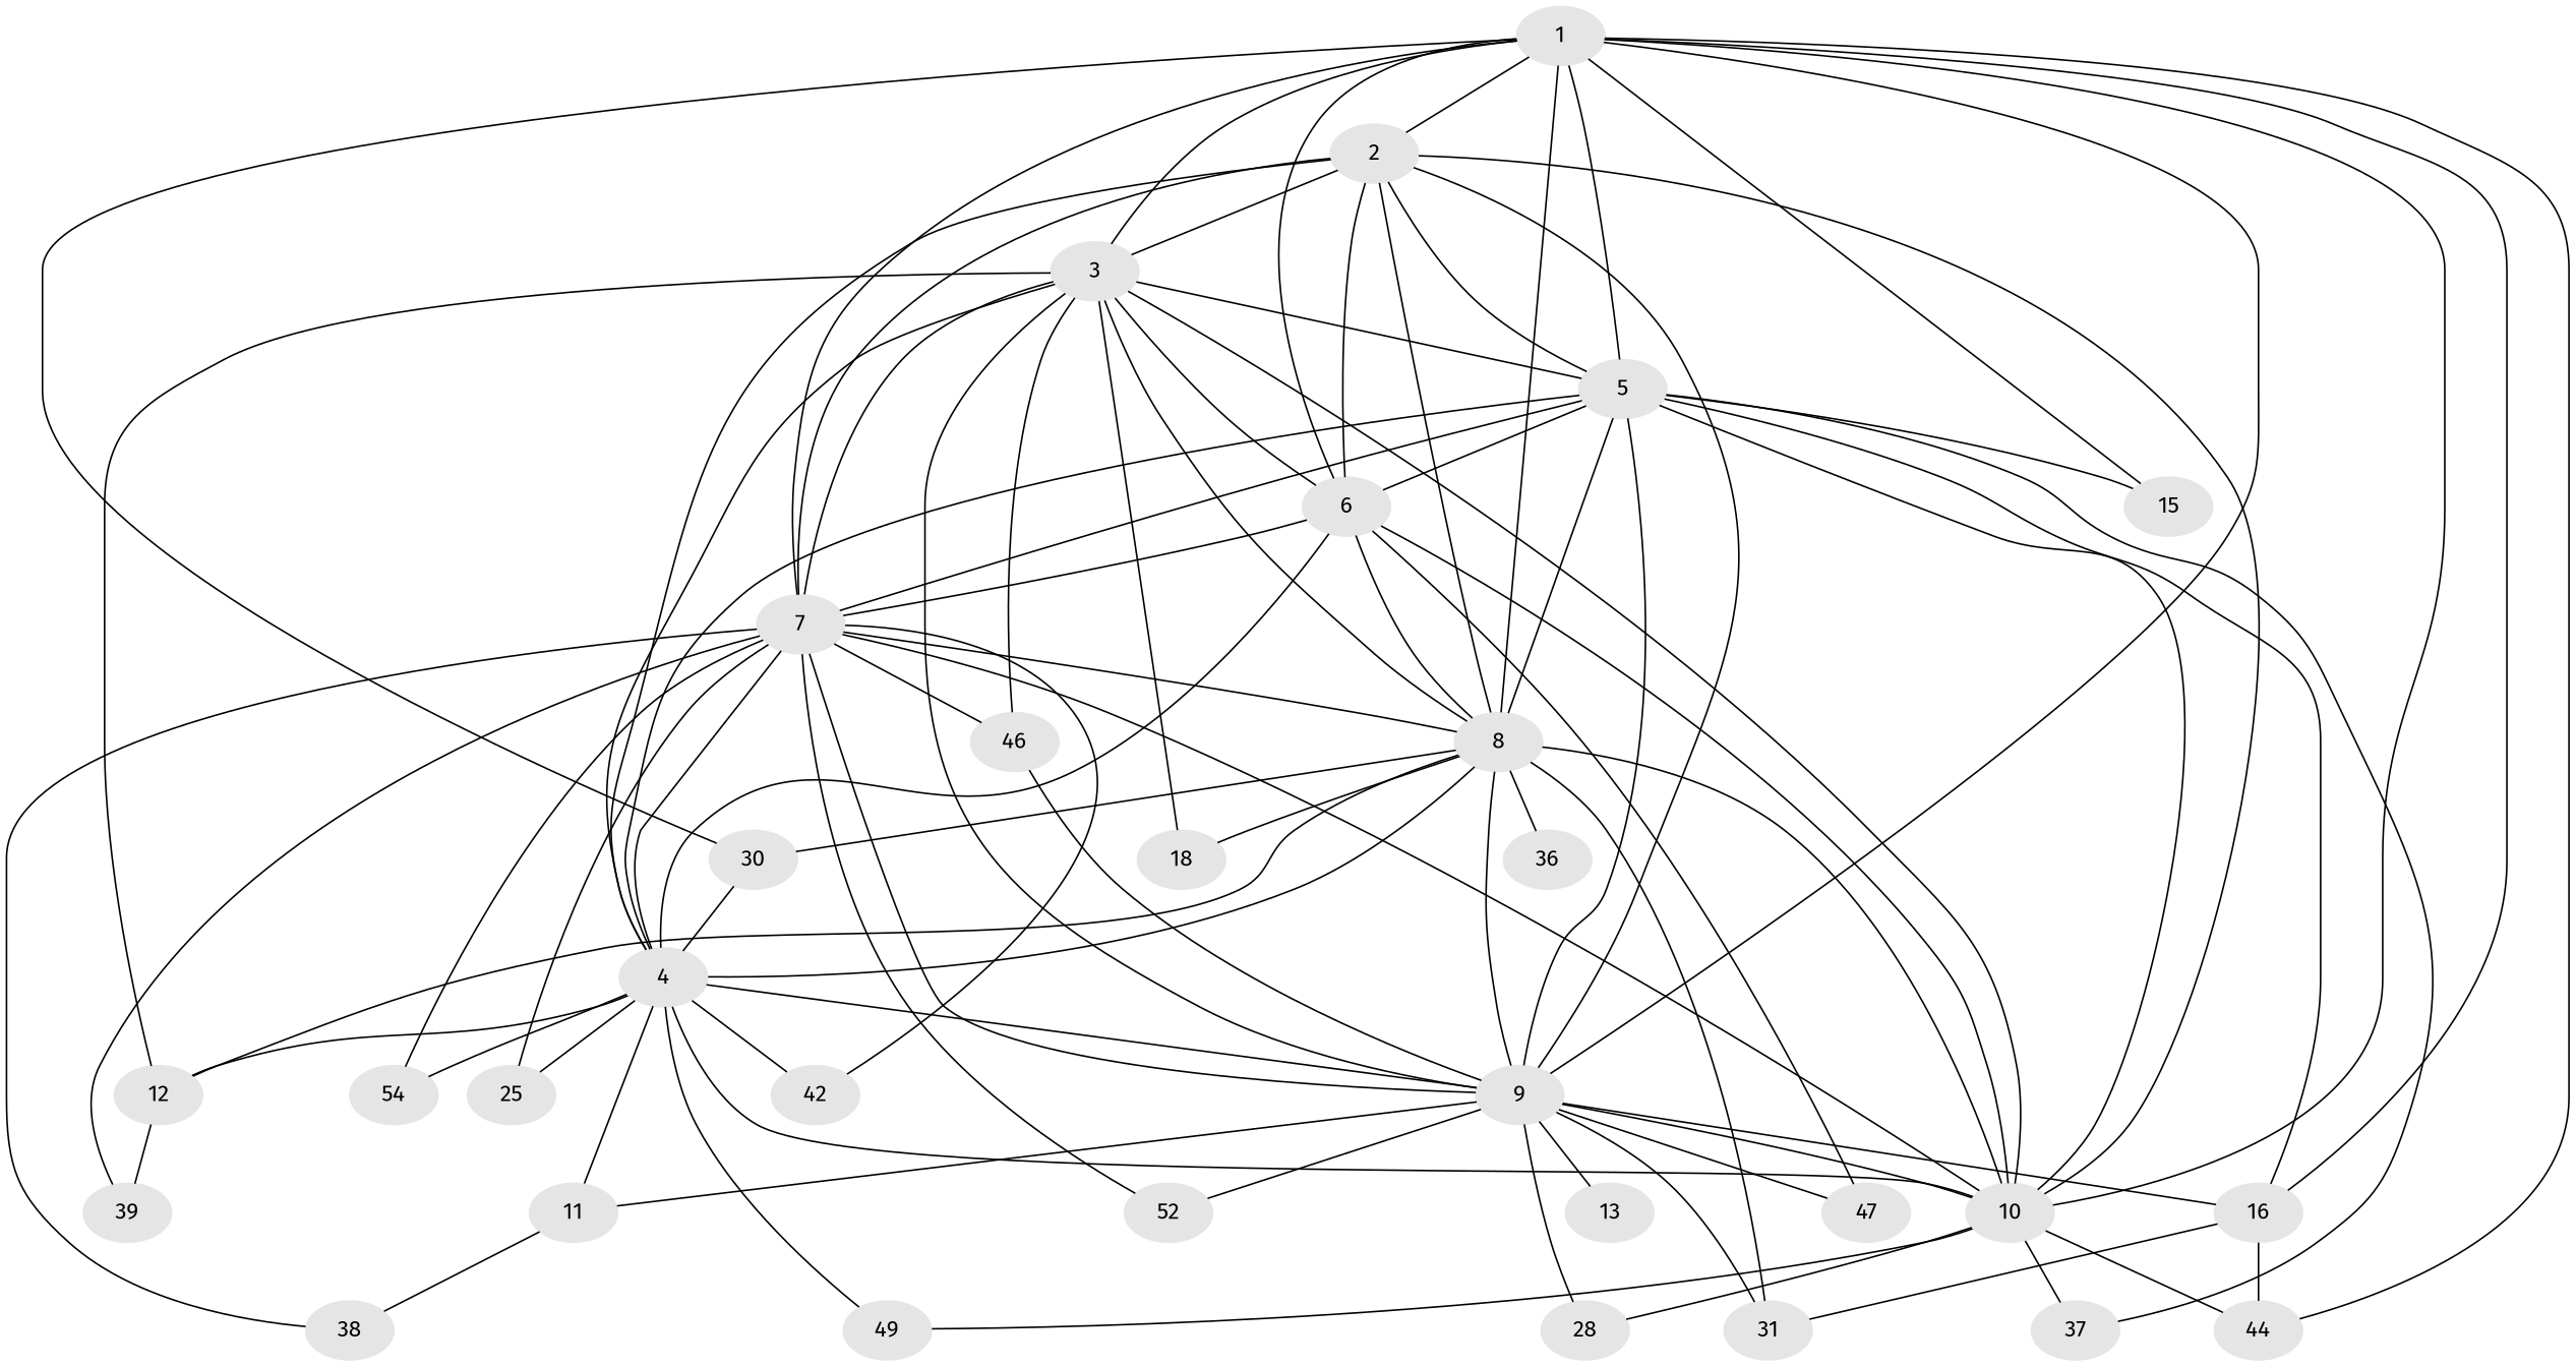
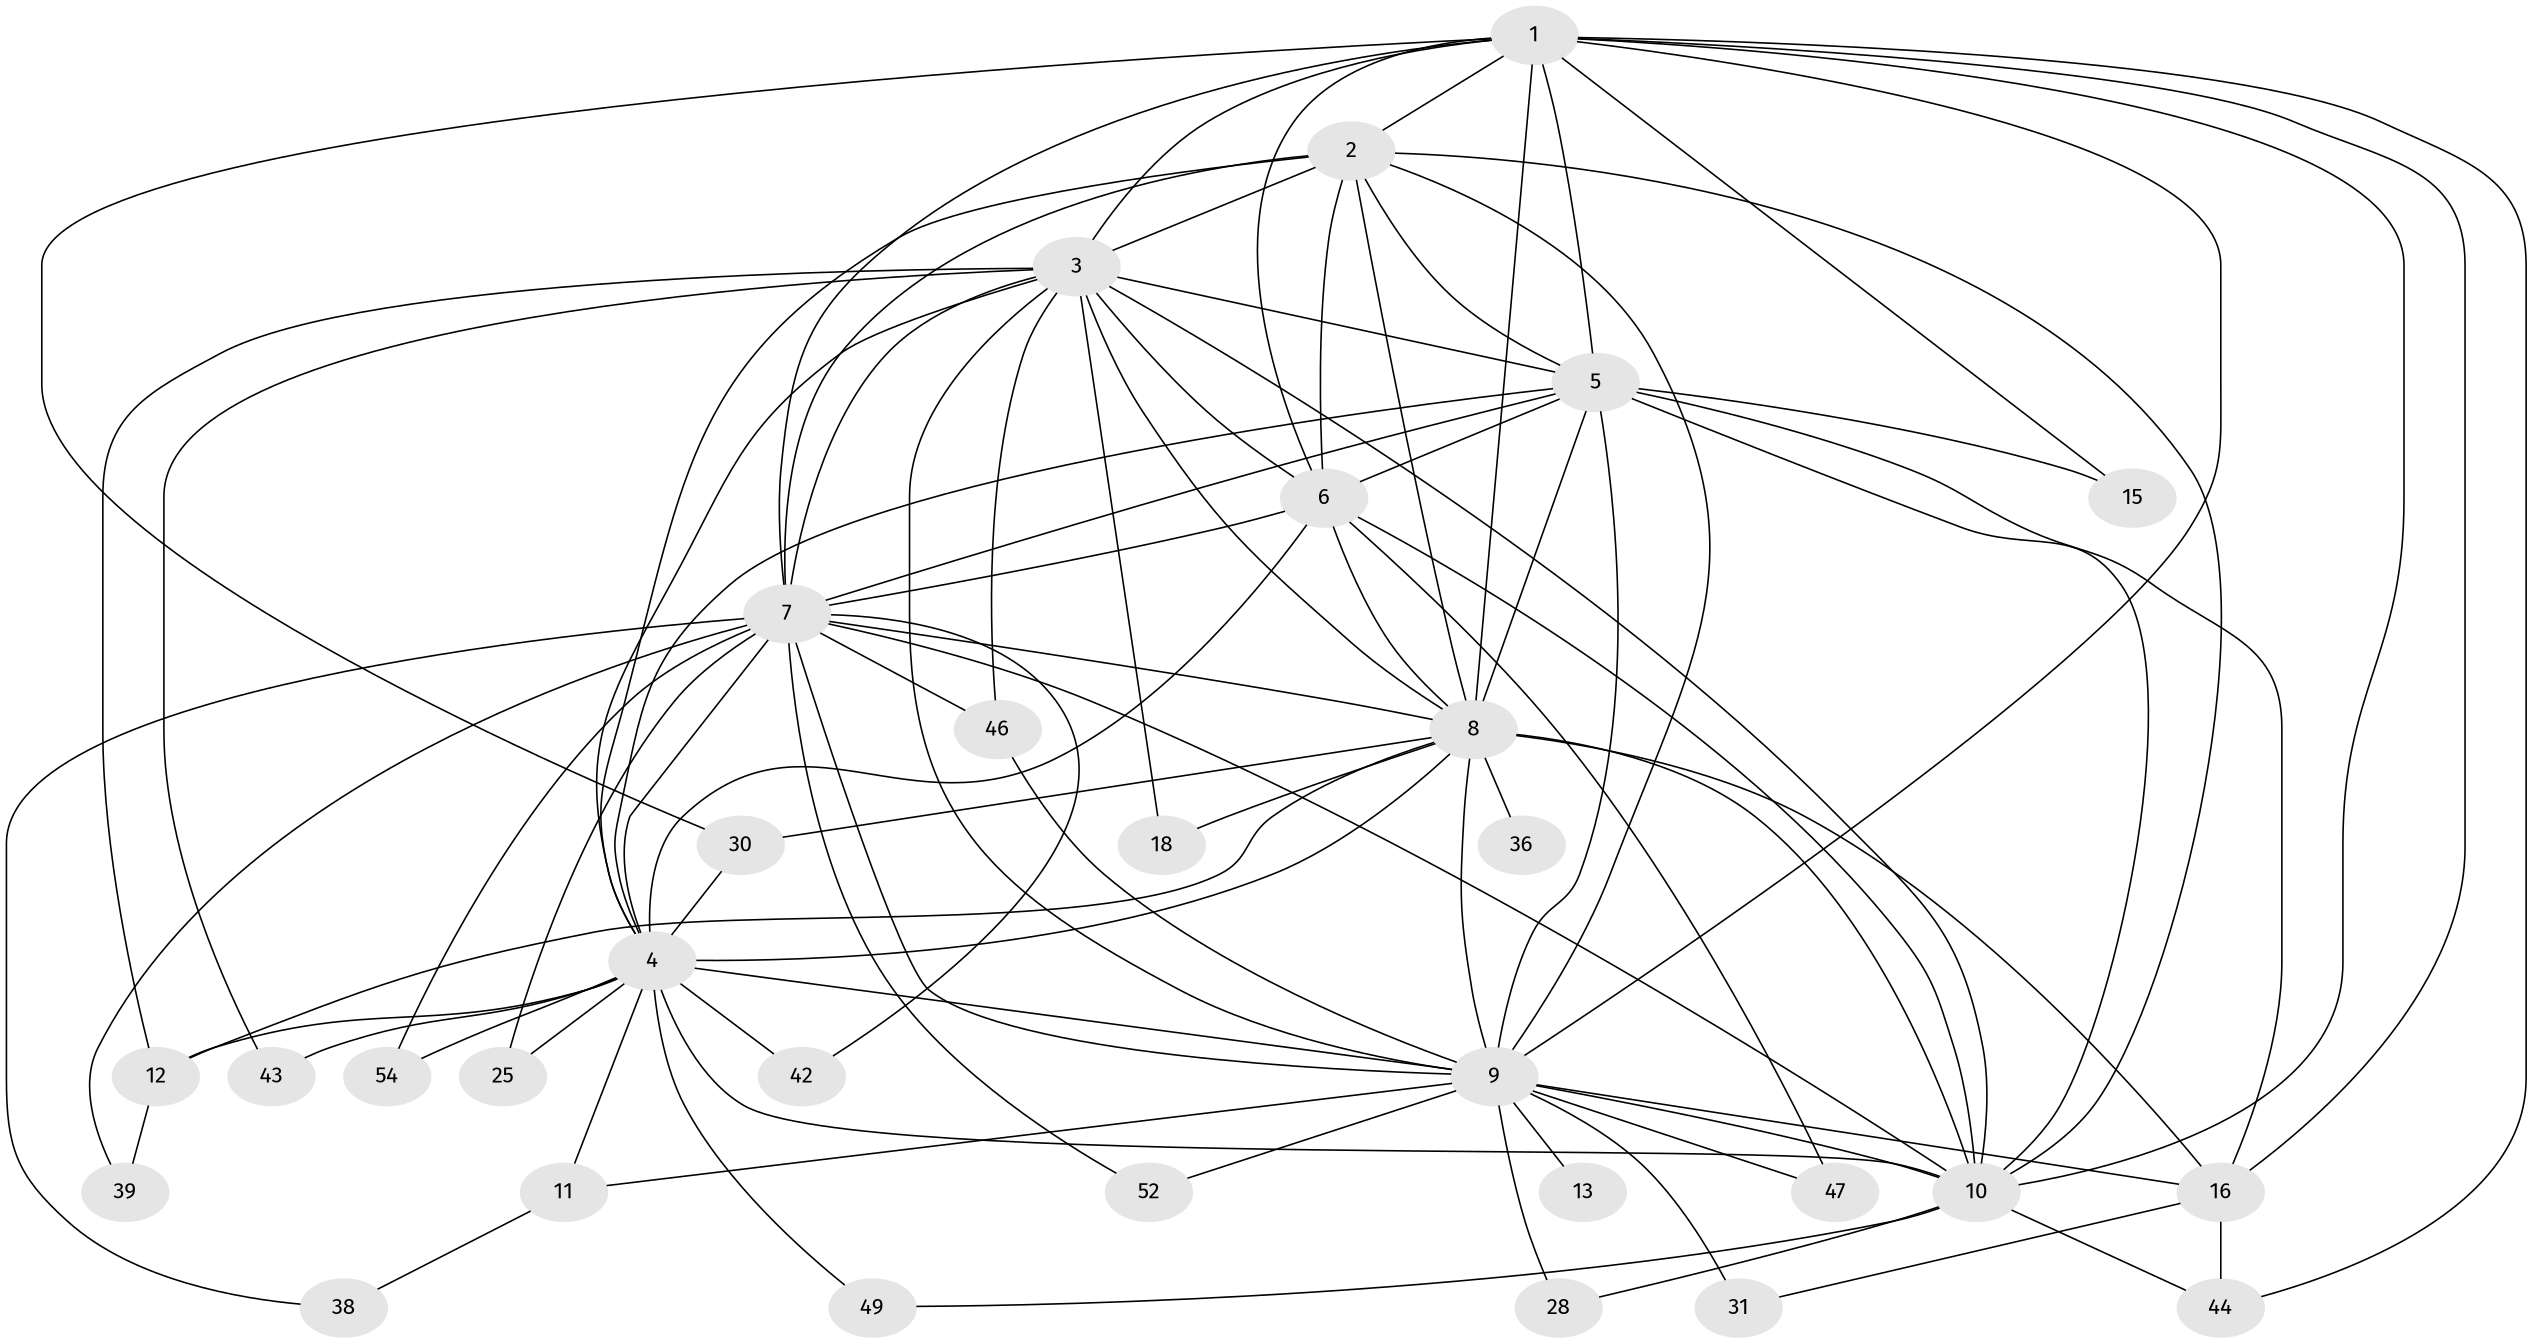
  graph {
    fontname="Fira Sans"
    node [color=gray90 fontname="Fira Sans" style=filled]
    edge [fontname="Fira Sans"]
    1 [super="+14"]
    2
    3
    5 [super="+50+41+56"]
    6
    7
    8 [super="+27+22+26+40+45+34+28+17"]
    9
    10 [super="+20+23"]
    15
    16 [super="+21"]
    30
    44 [super="+53"]
    4
    12 [super="+19"]
    18
+   43
    46
    11
    25
    42
    49
    54
-   37
    47
    38
    39
    52
    36
    13
    n31 [label=28]
    31
    1 -- 2
    1 -- 3
    1 -- 5 [weight=2]
    1 -- 6
    1 -- 7
    1 -- 8 [weight=4]
    1 -- 9
    1 -- 10
    1 -- 15
    1 -- 16 [weight=2]
    1 -- 30
    1 -- 44
    2 -- 3
    2 -- 5
    2 -- 6
    2 -- 7
    2 -- 8
    2 -- 9
    2 -- 10
    2 -- 4
    3 -- 5
    3 -- 6
    3 -- 7
    3 -- 8 [weight=2]
    3 -- 9
    3 -- 10
    3 -- 4
    3 -- 12
    3 -- 18
+   3 -- 43
    3 -- 46
    5 -- 6
    5 -- 7
    5 -- 8 [weight=3]
    5 -- 9 [weight=2]
    5 -- 10 [weight=2]
    5 -- 15
    5 -- 16
-   5 -- 37
    6 -- 7
    6 -- 8 [weight=2]
    6 -- 10
    6 -- 47
    7 -- 8 [weight=2]
    7 -- 9
    7 -- 10
    7 -- 46
    7 -- 25
    7 -- 42
    7 -- 54
    7 -- 38
    7 -- 39
    7 -- 52
    8 -- 9 [weight=3]
    8 -- 10
-   8 -- 31 [weight=3]
+   8 -- 16 [weight=3]
    8 -- 30
    8 -- 12
    8 -- 18
    8 -- 36 [weight=2]
    9 -- 10 [weight=2]
    9 -- 16
    9 -- 11
    9 -- 47
    9 -- 52
    9 -- 13
    9 -- n31
    9 -- 31
    10 -- 44
    10 -- 49
-   10 -- 37
    10 -- n31
    16 -- 44
    16 -- 31
    30 -- 4
    4 -- 5
    4 -- 6
    4 -- 7
    4 -- 8 [weight=2]
    4 -- 9
    4 -- 10
    4 -- 12
+   4 -- 43
    4 -- 11
    4 -- 25
    4 -- 42
    4 -- 49
    4 -- 54
    12 -- 39
    46 -- 9
    11 -- 38
  }
